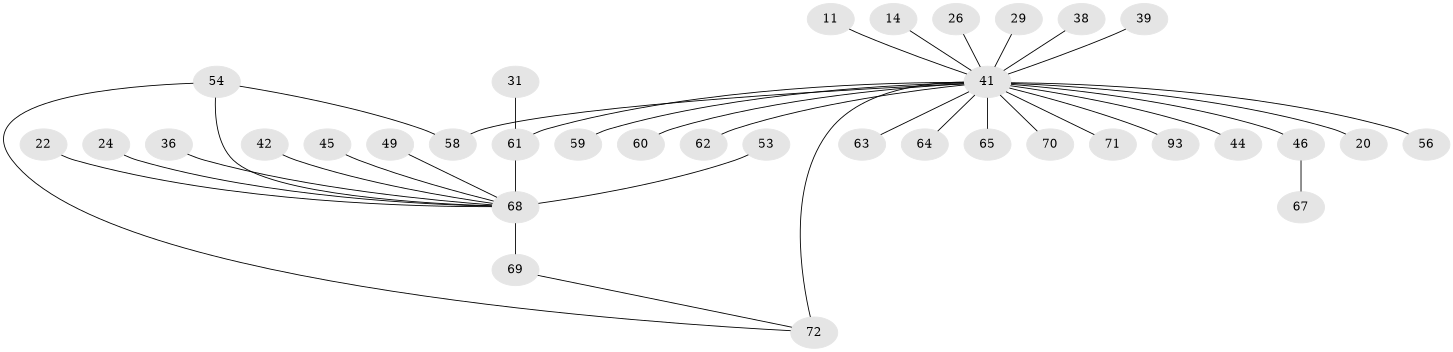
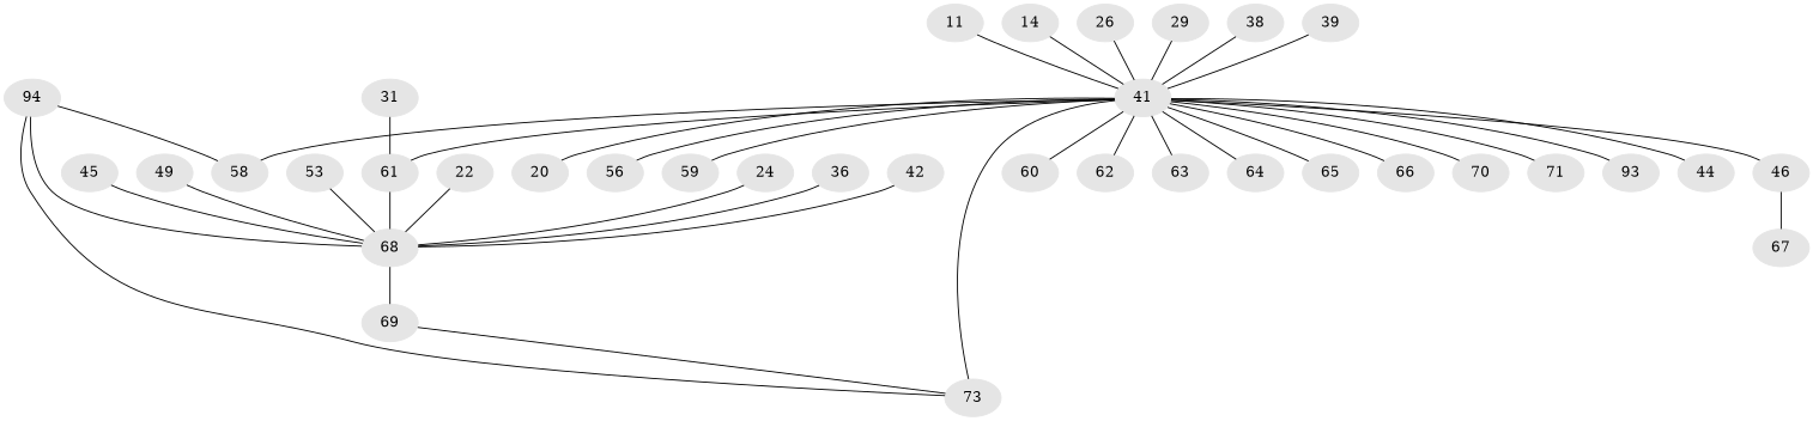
  graph {
    node [color=gray90 style=filled]
    41 [super="+6+25+4"]
    n2 [label=93 super="+16+27"]
    44 [super="+18"]
    46
    n5 [label=20]
    56
    58 [super="+21+48"]
    59
    60
    61
    62
    63
    64
    65
+   66
    70
    71
-   72 [super="+47"]
+   72 [super="+47" label=73]
    11
    14
    68 [super="+37+52+55+34+20"]
    69 [super="+51+57"]
    22
    24 [super="+17"]
    26
    29
    31
    36
    38
    39
    67
    42
    45
    49 [super="+15"]
    53
-   54 [super="+10+19"]
+   54 [super="+10+19" label=94]
    41 -- n2 [weight=2]
    41 -- 44 [weight=3]
    41 -- 46 [weight=3]
    41 -- n5 [weight=2]
    41 -- 56
    41 -- 58 [weight=4]
    41 -- 59
    41 -- 60
    41 -- 61
    41 -- 62
    41 -- 63
    41 -- 64
    41 -- 65
+   41 -- 66
    41 -- 70
    41 -- 71
    41 -- 72 [weight=3]
    46 -- 67
    61 -- 68 [weight=12]
    11 -- 41
    14 -- 41
    68 -- 69 [weight=3]
    69 -- 72
    22 -- 68
    24 -- 68
    26 -- 41
    29 -- 41
    31 -- 61
    36 -- 68
    38 -- 41
    39 -- 41
    42 -- 68
    45 -- 68
    49 -- 68
    53 -- 68
    54 -- 58
    54 -- 72
    54 -- 68 [weight=2]
  }
